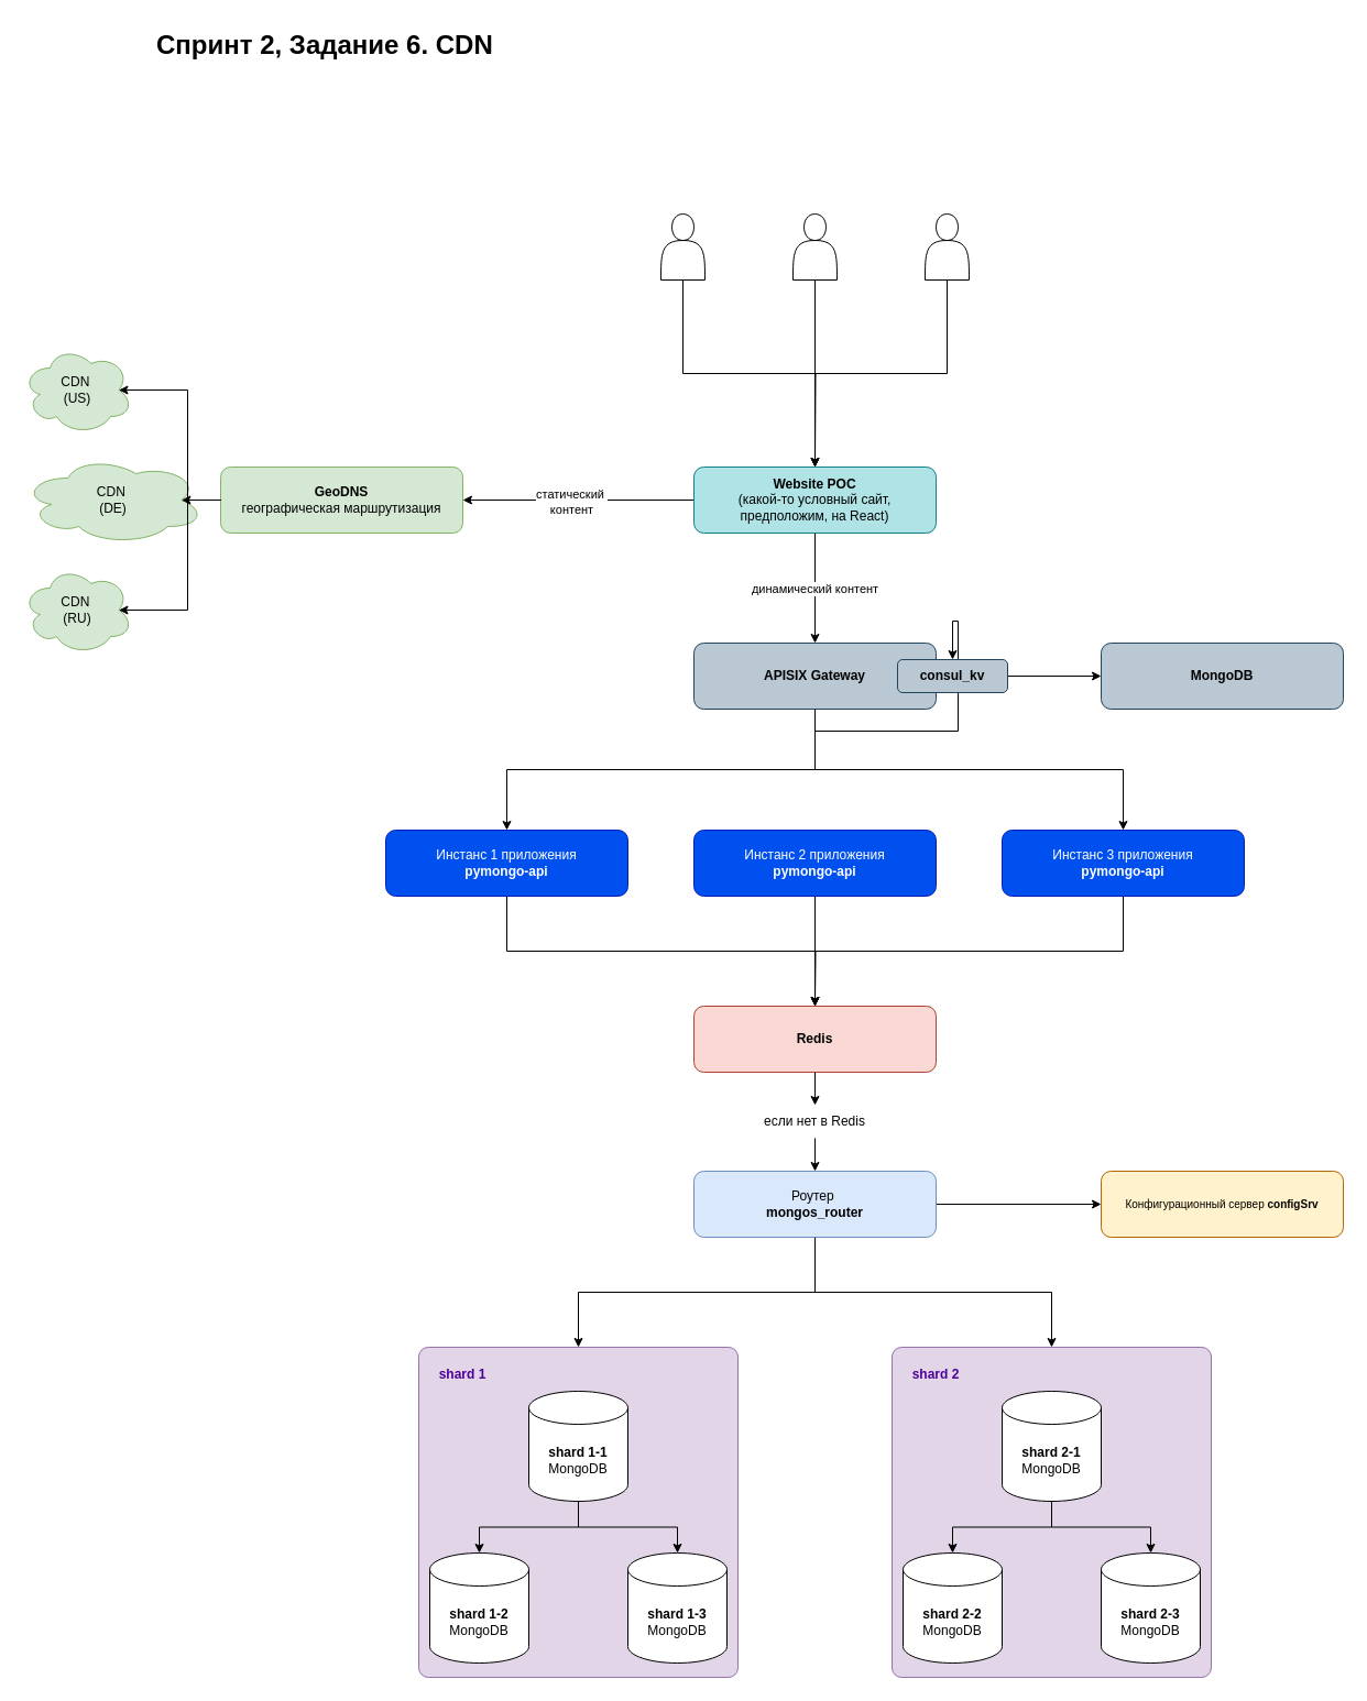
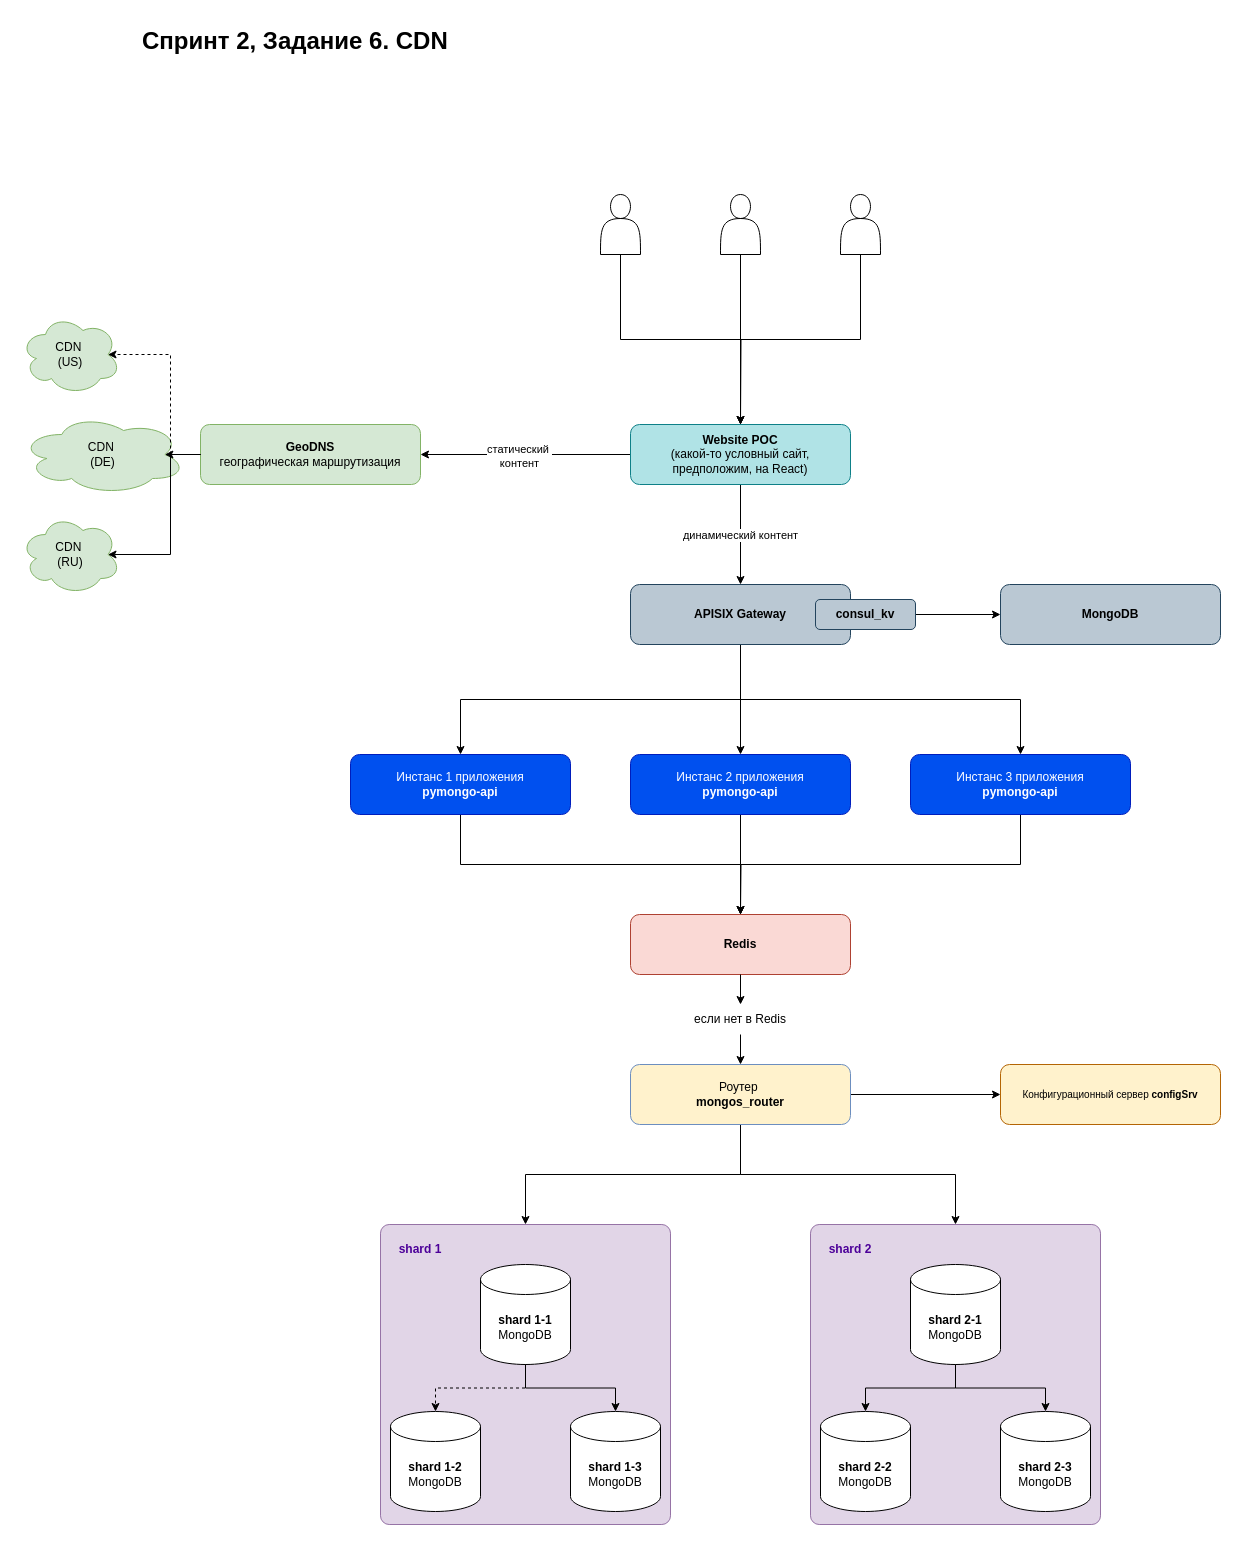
  <mxCell id="0" />
  <mxCell id="1" parent="0" />
  <mxCell id="2" value="" style="rounded=1;whiteSpace=wrap;html=1;arcSize=3;fillColor=#e1d5e7;strokeColor=#9673a6;" vertex="1" parent="1"><mxGeometry x="810" y="1224" width="290" height="300" as="geometry" /></mxCell>
  <mxCell id="3" value="" style="rounded=1;whiteSpace=wrap;html=1;arcSize=3;fillColor=#e1d5e7;strokeColor=#9673a6;" vertex="1" parent="1"><mxGeometry x="380" y="1224" width="290" height="300" as="geometry" /></mxCell>
  <mxCell id="4" style="edgeStyle=orthogonalEdgeStyle;rounded=0;orthogonalLoop=1;jettySize=auto;html=1;exitX=0.5;exitY=1;exitDx=0;exitDy=0;" edge="1" parent="1" source="5"><mxGeometry relative="1" as="geometry"><mxPoint x="740" y="914" as="targetPoint" /></mxGeometry></mxCell>
  <mxCell id="5" value="&lt;div&gt;Инстанс 2 приложения&lt;/div&gt;&lt;div&gt;&lt;b style=&quot;background-color: transparent; color: light-dark(rgb(255, 255, 255), rgb(18, 18, 18));&quot;&gt;pymongo-api&lt;/b&gt;&lt;/div&gt;" style="rounded=1;whiteSpace=wrap;html=1;fillColor=#0050ef;strokeColor=#001DBC;fontColor=#ffffff;" vertex="1" parent="1"><mxGeometry x="630" y="754" width="220" height="60" as="geometry" /></mxCell>
  <mxCell id="6" value="&lt;b&gt;shard 1-1&lt;/b&gt;&lt;div&gt;MongoDB&lt;/div&gt;" style="shape=cylinder3;whiteSpace=wrap;html=1;boundedLbl=1;backgroundOutline=1;size=15;" vertex="1" parent="1"><mxGeometry x="480" y="1264" width="90" height="100" as="geometry" /></mxCell>
  <mxCell id="7" style="edgeStyle=orthogonalEdgeStyle;rounded=0;orthogonalLoop=1;jettySize=auto;html=1;exitX=0.5;exitY=1;exitDx=0;exitDy=0;exitPerimeter=0;" edge="1" parent="1" source="8" target="17"><mxGeometry relative="1" as="geometry" /></mxCell>
  <mxCell id="8" value="&lt;b&gt;shard 2-1&lt;/b&gt;&lt;div&gt;MongoDB&lt;/div&gt;" style="shape=cylinder3;whiteSpace=wrap;html=1;boundedLbl=1;backgroundOutline=1;size=15;" vertex="1" parent="1"><mxGeometry x="910" y="1264" width="90" height="100" as="geometry" /></mxCell>
  <mxCell id="9" style="edgeStyle=orthogonalEdgeStyle;rounded=0;orthogonalLoop=1;jettySize=auto;html=1;exitX=1;exitY=0.5;exitDx=0;exitDy=0;" edge="1" parent="1" source="12" target="13"><mxGeometry relative="1" as="geometry" /></mxCell>
  <mxCell id="10" style="edgeStyle=orthogonalEdgeStyle;rounded=0;orthogonalLoop=1;jettySize=auto;html=1;exitX=0.5;exitY=1;exitDx=0;exitDy=0;entryX=0.5;entryY=0;entryDx=0;entryDy=0;" edge="1" parent="1" source="12" target="3"><mxGeometry relative="1" as="geometry" /></mxCell>
  <mxCell id="11" style="edgeStyle=orthogonalEdgeStyle;rounded=0;orthogonalLoop=1;jettySize=auto;html=1;exitX=0.5;exitY=1;exitDx=0;exitDy=0;entryX=0.5;entryY=0;entryDx=0;entryDy=0;" edge="1" parent="1" source="12" target="2"><mxGeometry relative="1" as="geometry" /></mxCell>
- <mxCell id="12" value="Роутер&amp;nbsp;&lt;div&gt;&lt;b&gt;mongos_router&lt;/b&gt;&lt;/div&gt;" style="rounded=1;whiteSpace=wrap;html=1;fillColor=#dae8fc;strokeColor=#6c8ebf;" vertex="1" parent="1"><mxGeometry x="630" y="1064" width="220" height="60" as="geometry" /></mxCell>
+ <mxCell id="12" value="Роутер&amp;nbsp;&lt;div&gt;&lt;b&gt;mongos_router&lt;/b&gt;&lt;/div&gt;" style="rounded=1;whiteSpace=wrap;html=1;fillColor=#fff2cc;strokeColor=#6c8ebf;" vertex="1" parent="1"><mxGeometry x="630" y="1064" width="220" height="60" as="geometry" /></mxCell>
  <mxCell id="13" value="&lt;font size=&quot;1&quot;&gt;Конфигурационный сервер &lt;b&gt;configSrv&lt;/b&gt;&lt;/font&gt;" style="rounded=1;whiteSpace=wrap;html=1;fillColor=#fff2cc;strokeColor=#b46504;" vertex="1" parent="1"><mxGeometry x="1000" y="1064" width="220" height="60" as="geometry" /></mxCell>
  <mxCell id="14" value="&lt;h1 style=&quot;margin-top: 0px;&quot;&gt;Спринт 2, Задание 6. CDN&lt;/h1&gt;&lt;p&gt;&lt;br&gt;&lt;/p&gt;" style="text;html=1;whiteSpace=wrap;overflow=hidden;rounded=0;" vertex="1" parent="1"><mxGeometry x="140" y="20" width="680" height="80" as="geometry" /></mxCell>
  <mxCell id="15" value="&lt;b&gt;shard 1-2&lt;/b&gt;&lt;div&gt;MongoDB&lt;/div&gt;" style="shape=cylinder3;whiteSpace=wrap;html=1;boundedLbl=1;backgroundOutline=1;size=15;" vertex="1" parent="1"><mxGeometry x="390" y="1411" width="90" height="100" as="geometry" /></mxCell>
  <mxCell id="16" value="&lt;b&gt;shard 1-3&lt;/b&gt;&lt;div&gt;MongoDB&lt;/div&gt;" style="shape=cylinder3;whiteSpace=wrap;html=1;boundedLbl=1;backgroundOutline=1;size=15;" vertex="1" parent="1"><mxGeometry x="570" y="1411" width="90" height="100" as="geometry" /></mxCell>
  <mxCell id="17" value="&lt;b&gt;shard 2-2&lt;/b&gt;&lt;div&gt;MongoDB&lt;/div&gt;" style="shape=cylinder3;whiteSpace=wrap;html=1;boundedLbl=1;backgroundOutline=1;size=15;" vertex="1" parent="1"><mxGeometry x="820" y="1411" width="90" height="100" as="geometry" /></mxCell>
  <mxCell id="18" value="&lt;b&gt;shard 2-3&lt;/b&gt;&lt;div&gt;MongoDB&lt;/div&gt;" style="shape=cylinder3;whiteSpace=wrap;html=1;boundedLbl=1;backgroundOutline=1;size=15;" vertex="1" parent="1"><mxGeometry x="1000" y="1411" width="90" height="100" as="geometry" /></mxCell>
  <mxCell id="19" value="&lt;font style=&quot;color: rgb(76, 0, 153);&quot;&gt;&lt;b style=&quot;&quot;&gt;shard 1&lt;/b&gt;&lt;/font&gt;" style="text;html=1;align=center;verticalAlign=middle;whiteSpace=wrap;rounded=0;" vertex="1" parent="1"><mxGeometry x="390" y="1234" width="60" height="30" as="geometry" /></mxCell>
  <mxCell id="20" value="&lt;font style=&quot;color: rgb(76, 0, 153);&quot;&gt;&lt;b style=&quot;&quot;&gt;shard 2&lt;/b&gt;&lt;/font&gt;" style="text;html=1;align=center;verticalAlign=middle;whiteSpace=wrap;rounded=0;" vertex="1" parent="1"><mxGeometry x="820" y="1234" width="60" height="30" as="geometry" /></mxCell>
- <mxCell id="21" style="rounded=0;orthogonalLoop=1;jettySize=auto;html=1;exitX=0.5;exitY=1;exitDx=0;exitDy=0;exitPerimeter=0;entryX=0.5;entryY=0;entryDx=0;entryDy=0;entryPerimeter=0;edgeStyle=orthogonalEdgeStyle;" edge="1" parent="1" source="6" target="15"><mxGeometry relative="1" as="geometry" /></mxCell>
+ <mxCell id="21" style="rounded=0;orthogonalLoop=1;jettySize=auto;html=1;exitX=0.5;exitY=1;exitDx=0;exitDy=0;exitPerimeter=0;entryX=0.5;entryY=0;entryDx=0;entryDy=0;entryPerimeter=0;edgeStyle=orthogonalEdgeStyle;dashed=1;" edge="1" parent="1" source="6" target="15"><mxGeometry relative="1" as="geometry" /></mxCell>
  <mxCell id="22" style="rounded=0;orthogonalLoop=1;jettySize=auto;html=1;exitX=0.5;exitY=1;exitDx=0;exitDy=0;exitPerimeter=0;entryX=0.5;entryY=0;entryDx=0;entryDy=0;entryPerimeter=0;edgeStyle=orthogonalEdgeStyle;" edge="1" parent="1" source="6" target="16"><mxGeometry relative="1" as="geometry" /></mxCell>
  <mxCell id="23" style="edgeStyle=orthogonalEdgeStyle;rounded=0;orthogonalLoop=1;jettySize=auto;html=1;exitX=0.5;exitY=1;exitDx=0;exitDy=0;exitPerimeter=0;entryX=0.5;entryY=0;entryDx=0;entryDy=0;entryPerimeter=0;" edge="1" parent="1" source="8" target="18"><mxGeometry relative="1" as="geometry" /></mxCell>
  <mxCell id="24" style="edgeStyle=orthogonalEdgeStyle;rounded=0;orthogonalLoop=1;jettySize=auto;html=1;exitX=0.5;exitY=1;exitDx=0;exitDy=0;entryX=0.5;entryY=0;entryDx=0;entryDy=0;" edge="1" parent="1" source="27" target="12"><mxGeometry relative="1" as="geometry" /></mxCell>
  <mxCell id="25" value="&lt;b&gt;Redis&lt;/b&gt;" style="rounded=1;whiteSpace=wrap;html=1;fillColor=#fad9d5;strokeColor=#ae4132;" vertex="1" parent="1"><mxGeometry x="630" y="914" width="220" height="60" as="geometry" /></mxCell>
  <mxCell id="26" value="" style="edgeStyle=orthogonalEdgeStyle;rounded=0;orthogonalLoop=1;jettySize=auto;html=1;exitX=0.5;exitY=1;exitDx=0;exitDy=0;entryX=0.5;entryY=0;entryDx=0;entryDy=0;" edge="1" parent="1" source="25" target="27"><mxGeometry relative="1" as="geometry"><mxPoint x="740" y="974" as="sourcePoint" /><mxPoint x="740" y="1064" as="targetPoint" /></mxGeometry></mxCell>
  <mxCell id="27" value="&lt;font style=&quot;font-size: 12px;&quot;&gt;если нет в Redis&lt;/font&gt;" style="text;html=1;align=center;verticalAlign=middle;whiteSpace=wrap;rounded=0;fontSize=11;" vertex="1" parent="1"><mxGeometry x="670" y="1004" width="140" height="30" as="geometry" /></mxCell>
  <mxCell id="28" style="edgeStyle=orthogonalEdgeStyle;rounded=0;orthogonalLoop=1;jettySize=auto;html=1;exitX=0.5;exitY=1;exitDx=0;exitDy=0;entryX=0.5;entryY=0;entryDx=0;entryDy=0;" edge="1" parent="1" source="29" target="25"><mxGeometry relative="1" as="geometry" /></mxCell>
  <mxCell id="29" value="&lt;div&gt;Инстанс 1 приложения&lt;/div&gt;&lt;b&gt;pymongo-api&lt;/b&gt;" style="rounded=1;whiteSpace=wrap;html=1;fillColor=#0050ef;strokeColor=#001DBC;fontColor=#ffffff;" vertex="1" parent="1"><mxGeometry y="754" width="220" height="60" as="geometry" x="350" /></mxCell>
  <mxCell id="30" style="edgeStyle=orthogonalEdgeStyle;rounded=0;orthogonalLoop=1;jettySize=auto;html=1;exitX=0.5;exitY=1;exitDx=0;exitDy=0;" edge="1" parent="1" source="31"><mxGeometry relative="1" as="geometry"><mxPoint x="740" y="914" as="targetPoint" /></mxGeometry></mxCell>
  <mxCell id="31" value="&lt;div&gt;Инстанс 3 приложения&lt;/div&gt;&lt;b&gt;pymongo-api&lt;/b&gt;" style="rounded=1;whiteSpace=wrap;html=1;fillColor=#0050ef;strokeColor=#001DBC;fontColor=#ffffff;" vertex="1" parent="1"><mxGeometry x="910" y="754" width="220" height="60" as="geometry" /></mxCell>
  <mxCell id="32" style="edgeStyle=orthogonalEdgeStyle;rounded=0;orthogonalLoop=1;jettySize=auto;html=1;exitX=0.5;exitY=1;exitDx=0;exitDy=0;entryX=0.5;entryY=0;entryDx=0;entryDy=0;" edge="1" parent="1" source="35" target="29"><mxGeometry relative="1" as="geometry" /></mxCell>
  <mxCell id="33" style="edgeStyle=orthogonalEdgeStyle;rounded=0;orthogonalLoop=1;jettySize=auto;html=1;exitX=0.5;exitY=1;exitDx=0;exitDy=0;entryX=0.5;entryY=0;entryDx=0;entryDy=0;" edge="1" parent="1" source="35" target="31"><mxGeometry relative="1" as="geometry" /></mxCell>
- <mxCell id="34" style="edgeStyle=orthogonalEdgeStyle;rounded=0;orthogonalLoop=1;jettySize=auto;html=1;exitX=0.5;exitY=1;exitDx=0;exitDy=0;" edge="1" parent="1" source="35" target="38"><mxGeometry relative="1" as="geometry" /></mxCell>
+ <mxCell id="34" style="edgeStyle=orthogonalEdgeStyle;rounded=0;orthogonalLoop=1;jettySize=auto;html=1;exitX=0.5;exitY=1;exitDx=0;exitDy=0;entryX=0.5;entryY=0;entryDx=0;entryDy=0;" edge="1" parent="1" source="35" target="5"><mxGeometry relative="1" as="geometry" /></mxCell>
  <mxCell id="35" value="&lt;b&gt;APISIX Gateway&lt;/b&gt;" style="rounded=1;whiteSpace=wrap;html=1;fillColor=#bac8d3;strokeColor=#23445d;" vertex="1" parent="1"><mxGeometry x="630" y="584" width="220" height="60" as="geometry" /></mxCell>
  <mxCell id="36" value="&lt;b&gt;MongoDB&lt;/b&gt;" style="rounded=1;whiteSpace=wrap;html=1;fillColor=#bac8d3;strokeColor=#23445d;" vertex="1" parent="1"><mxGeometry x="1000" y="584" width="220" height="60" as="geometry" /></mxCell>
  <mxCell id="37" style="edgeStyle=orthogonalEdgeStyle;rounded=0;orthogonalLoop=1;jettySize=auto;html=1;exitX=1;exitY=0.5;exitDx=0;exitDy=0;entryX=0;entryY=0.5;entryDx=0;entryDy=0;" edge="1" parent="1" source="38" target="36"><mxGeometry relative="1" as="geometry" /></mxCell>
  <mxCell id="38" value="&lt;b&gt;consul_kv&lt;/b&gt;" style="rounded=1;whiteSpace=wrap;html=1;fillColor=#bac8d3;strokeColor=#23445d;" vertex="1" parent="1"><mxGeometry x="815" y="599" width="100" height="30" as="geometry" /></mxCell>
  <mxCell id="39" style="edgeStyle=orthogonalEdgeStyle;rounded=0;orthogonalLoop=1;jettySize=auto;html=1;exitX=0.5;exitY=1;exitDx=0;exitDy=0;" edge="1" parent="1" source="43" target="35"><mxGeometry relative="1" as="geometry" /></mxCell>
  <mxCell id="40" value="динамический контент" style="edgeLabel;html=1;align=center;verticalAlign=middle;resizable=0;points=[];" vertex="1" connectable="0" parent="39"><mxGeometry y="-1" relative="1" as="geometry"><mxPoint as="offset" /></mxGeometry></mxCell>
  <mxCell id="41" style="edgeStyle=orthogonalEdgeStyle;rounded=0;orthogonalLoop=1;jettySize=auto;html=1;exitX=0;exitY=0.5;exitDx=0;exitDy=0;" edge="1" parent="1" source="43" target="50"><mxGeometry relative="1" as="geometry" /></mxCell>
  <mxCell id="42" value="статический&amp;nbsp;&lt;div&gt;контент&lt;/div&gt;" style="edgeLabel;html=1;align=center;verticalAlign=middle;resizable=0;points=[];" vertex="1" connectable="0" parent="41"><mxGeometry x="0.067" y="1" relative="1" as="geometry"><mxPoint as="offset" /></mxGeometry></mxCell>
  <mxCell id="43" value="&lt;b&gt;Website POC&lt;/b&gt;&lt;div&gt;(какой-то условный сайт, предположим, на React)&lt;/div&gt;" style="rounded=1;whiteSpace=wrap;html=1;fillColor=#b0e3e6;strokeColor=#0e8088;" vertex="1" parent="1"><mxGeometry x="630" y="424" width="220" height="60" as="geometry" /></mxCell>
  <mxCell id="44" style="edgeStyle=orthogonalEdgeStyle;rounded=0;orthogonalLoop=1;jettySize=auto;html=1;exitX=0.5;exitY=1;exitDx=0;exitDy=0;entryX=0.5;entryY=0;entryDx=0;entryDy=0;" edge="1" parent="1" source="45" target="43"><mxGeometry relative="1" as="geometry" /></mxCell>
  <mxCell id="45" value="" style="shape=actor;whiteSpace=wrap;html=1;" vertex="1" parent="1"><mxGeometry x="720" y="194" width="40" height="60" as="geometry" /></mxCell>
  <mxCell id="46" style="edgeStyle=orthogonalEdgeStyle;rounded=0;orthogonalLoop=1;jettySize=auto;html=1;exitX=0.5;exitY=1;exitDx=0;exitDy=0;" edge="1" parent="1" source="47"><mxGeometry relative="1" as="geometry"><mxPoint x="740" y="424" as="targetPoint" /></mxGeometry></mxCell>
  <mxCell id="47" value="" style="shape=actor;whiteSpace=wrap;html=1;" vertex="1" parent="1"><mxGeometry x="600" y="194" width="40" height="60" as="geometry" /></mxCell>
  <mxCell id="48" style="edgeStyle=orthogonalEdgeStyle;rounded=0;orthogonalLoop=1;jettySize=auto;html=1;exitX=0.5;exitY=1;exitDx=0;exitDy=0;entryX=0.5;entryY=0;entryDx=0;entryDy=0;" edge="1" parent="1" source="49" target="43"><mxGeometry relative="1" as="geometry" /></mxCell>
  <mxCell id="49" value="" style="shape=actor;whiteSpace=wrap;html=1;" vertex="1" parent="1"><mxGeometry x="840" y="194" width="40" height="60" as="geometry" /></mxCell>
  <mxCell id="50" value="&lt;b&gt;GeoDNS&lt;/b&gt;&lt;div&gt;географическая маршрутизация&lt;/div&gt;" style="rounded=1;whiteSpace=wrap;html=1;fillColor=#d5e8d4;strokeColor=#82b366;" vertex="1" parent="1"><mxGeometry x="200" y="424" width="220" height="60" as="geometry" /></mxCell>
  <mxCell id="51" value="CDN&amp;nbsp;&lt;div&gt;(DE)&lt;/div&gt;" style="ellipse;shape=cloud;whiteSpace=wrap;html=1;fillColor=#d5e8d4;strokeColor=#82b366;" vertex="1" parent="1"><mxGeometry x="20" y="414" width="165" height="80" as="geometry" /></mxCell>
  <mxCell id="52" value="CDN&amp;nbsp;&lt;div&gt;(US)&lt;/div&gt;" style="ellipse;shape=cloud;whiteSpace=wrap;html=1;fillColor=#d5e8d4;strokeColor=#82b366;" vertex="1" parent="1"><mxGeometry x="20" y="314" width="100" height="80" as="geometry" /></mxCell>
  <mxCell id="53" value="CDN&amp;nbsp;&lt;div&gt;(RU)&lt;/div&gt;" style="ellipse;shape=cloud;whiteSpace=wrap;html=1;fillColor=#d5e8d4;strokeColor=#82b366;" vertex="1" parent="1"><mxGeometry x="20" width="100" height="80" as="geometry" y="514" /></mxCell>
- <mxCell id="54" style="edgeStyle=orthogonalEdgeStyle;rounded=0;orthogonalLoop=1;jettySize=auto;html=1;exitX=0;exitY=0.5;exitDx=0;exitDy=0;entryX=0.875;entryY=0.5;entryDx=0;entryDy=0;entryPerimeter=0;" edge="1" parent="1" source="50" target="52"><mxGeometry relative="1" as="geometry"><Array as="points"><mxPoint x="170" y="454" /><mxPoint x="170" y="354" /></Array></mxGeometry></mxCell>
+ <mxCell id="54" style="edgeStyle=orthogonalEdgeStyle;rounded=0;orthogonalLoop=1;jettySize=auto;html=1;exitX=0;exitY=0.5;exitDx=0;exitDy=0;entryX=0.875;entryY=0.5;entryDx=0;entryDy=0;entryPerimeter=0;dashed=1;" edge="1" parent="1" source="50" target="52"><mxGeometry relative="1" as="geometry"><Array as="points"><mxPoint x="170" y="454" /><mxPoint x="170" y="354" /></Array></mxGeometry></mxCell>
  <mxCell id="55" style="edgeStyle=orthogonalEdgeStyle;rounded=0;orthogonalLoop=1;jettySize=auto;html=1;exitX=0;exitY=0.5;exitDx=0;exitDy=0;entryX=0.875;entryY=0.5;entryDx=0;entryDy=0;entryPerimeter=0;" edge="1" parent="1" source="50" target="53"><mxGeometry relative="1" as="geometry"><Array as="points"><mxPoint x="170" y="454" /><mxPoint x="170" y="554" /></Array></mxGeometry></mxCell>
  <mxCell id="56" style="edgeStyle=orthogonalEdgeStyle;rounded=0;orthogonalLoop=1;jettySize=auto;html=1;exitX=0;exitY=0.5;exitDx=0;exitDy=0;entryX=0.875;entryY=0.5;entryDx=0;entryDy=0;entryPerimeter=0;" edge="1" parent="1" source="50" target="51"><mxGeometry relative="1" as="geometry" /></mxCell>
